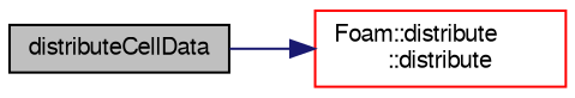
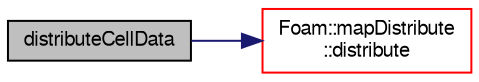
  digraph {
    rankdir=LR
    node [fontname=FreeSans fontsize=10 shape=record]
    n1 [color=black fillcolor=grey75 fontcolor=black height=0.2 label=distributeCellData style=filled width=0.4]
-   n2 [color=red height=0.2 label="Foam::distribute\l::distribute" width=0.4]
+   n2 [color=red height=0.2 label="Foam::mapDistribute\l::distribute" width=0.4]
    n1 -> n2 [color=midnightblue fontname=FreeSans fontsize=10 labelfontname=FreeSans labelfontsize=10 style=solid]
  }
